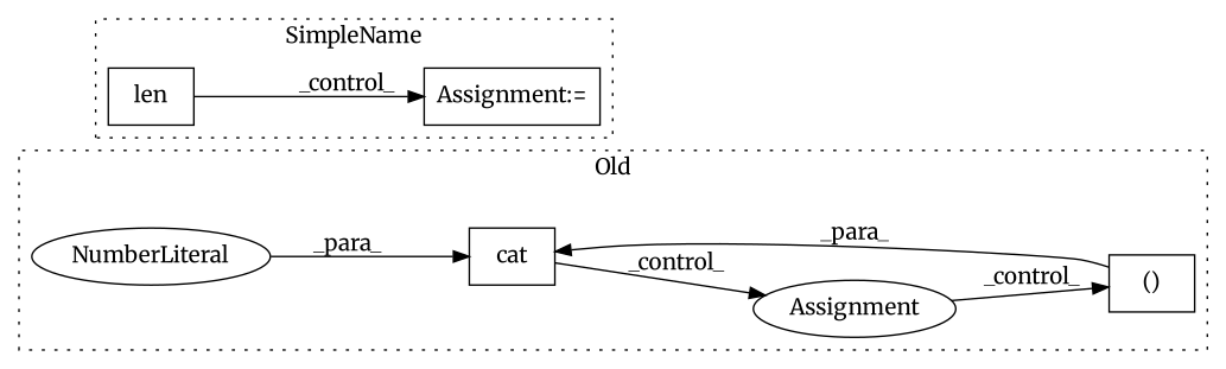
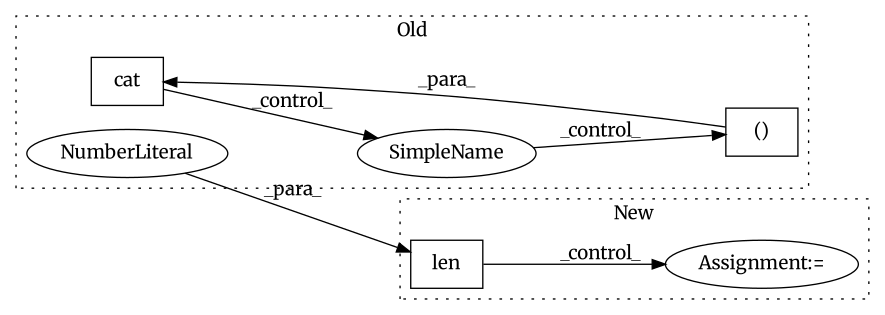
  digraph {
    fontname=Merriweather
    rankdir=LR
    node [a=32 fontname=Merriweather l=1 shape=box]
    edge [fontname=Merriweather]
    n1 [l="11,1" label=cat s="2355,2413"]
    n2 [a=106 l=44 label="()" s=2366]
-   n3 [a=42 label=Assignment shape=ellipse l=""]
+   n3 [a=42 label=SimpleName shape=ellipse l=""]
    n4 [a=34 label=NumberLiteral s=2412 shape=ellipse]
    n5 [l="4,1" label=len s="2220,2237"]
-   n6 [a=7 label="Assignment:=" s=2557]
+   n6 [a=7 label="Assignment:=" s=2557 shape=ellipse]
    subgraph cluster_1 {
      label=Old
      style=dotted
      n1
      n2
      n3
      n4
    }
    subgraph cluster_2 {
-     label=SimpleName
+     label=New
      style=dotted
      n5
      n6
    }
    n1 -> n3 [label=_control_]
    n2 -> n1 [label=_para_]
    n3 -> n2 [label=_control_]
-   n4 -> n1 [label=_para_]
+   n4 -> n5 [label=_para_]
    n5 -> n6 [label=_control_]
  }
